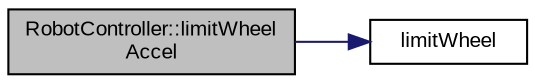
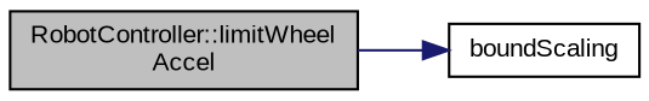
  digraph {
    rankdir=LR
    fontname="Liberation Sans"
    node [color=black fontname="Liberation Sans" fontsize=10 shape=record style=filled]
    n1 [fillcolor=grey75 fontcolor=black height=0.2 label="RobotController::limitWheel\lAccel" width=0.4]
-   n2 [fillcolor=white height=0.2 label=limitWheel width=0.4]
+   n2 [fillcolor=white height=0.2 label=boundScaling width=0.4]
    n1 -> n2 [color=midnightblue fontname="Liberation Sans" fontsize=10 labelfontname=Helvetica labelfontsize=10 style=solid]
  }
